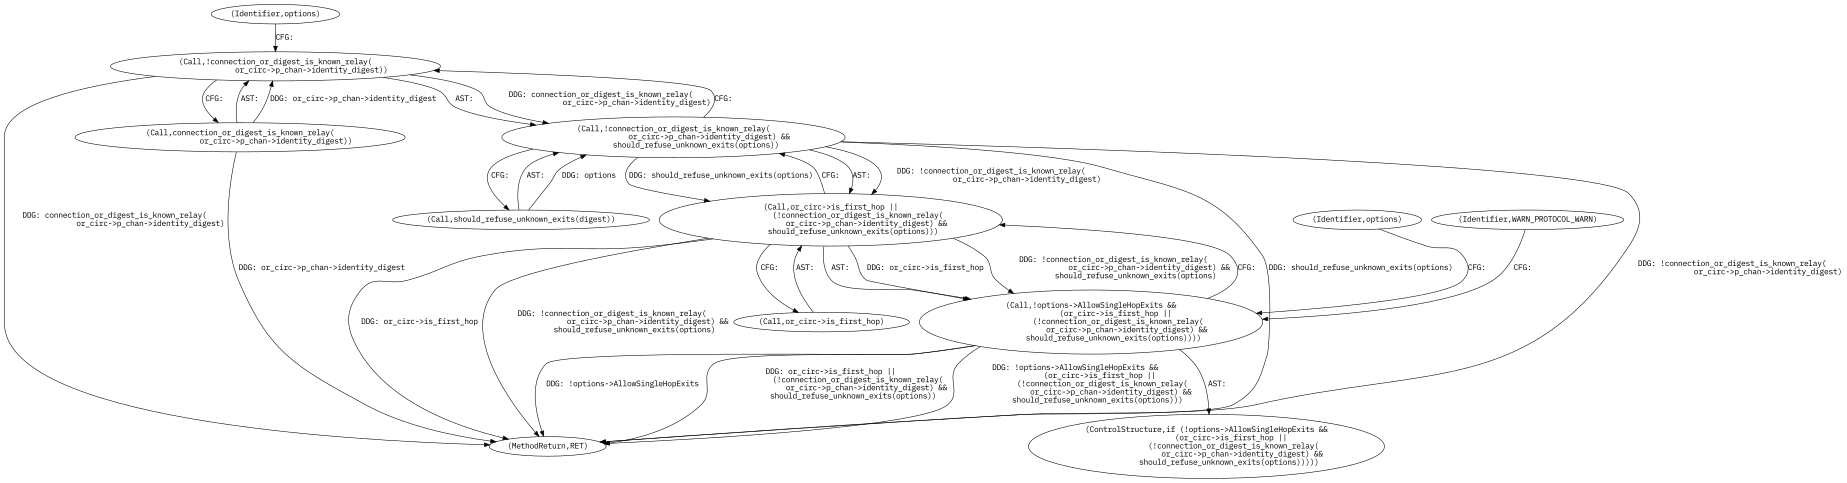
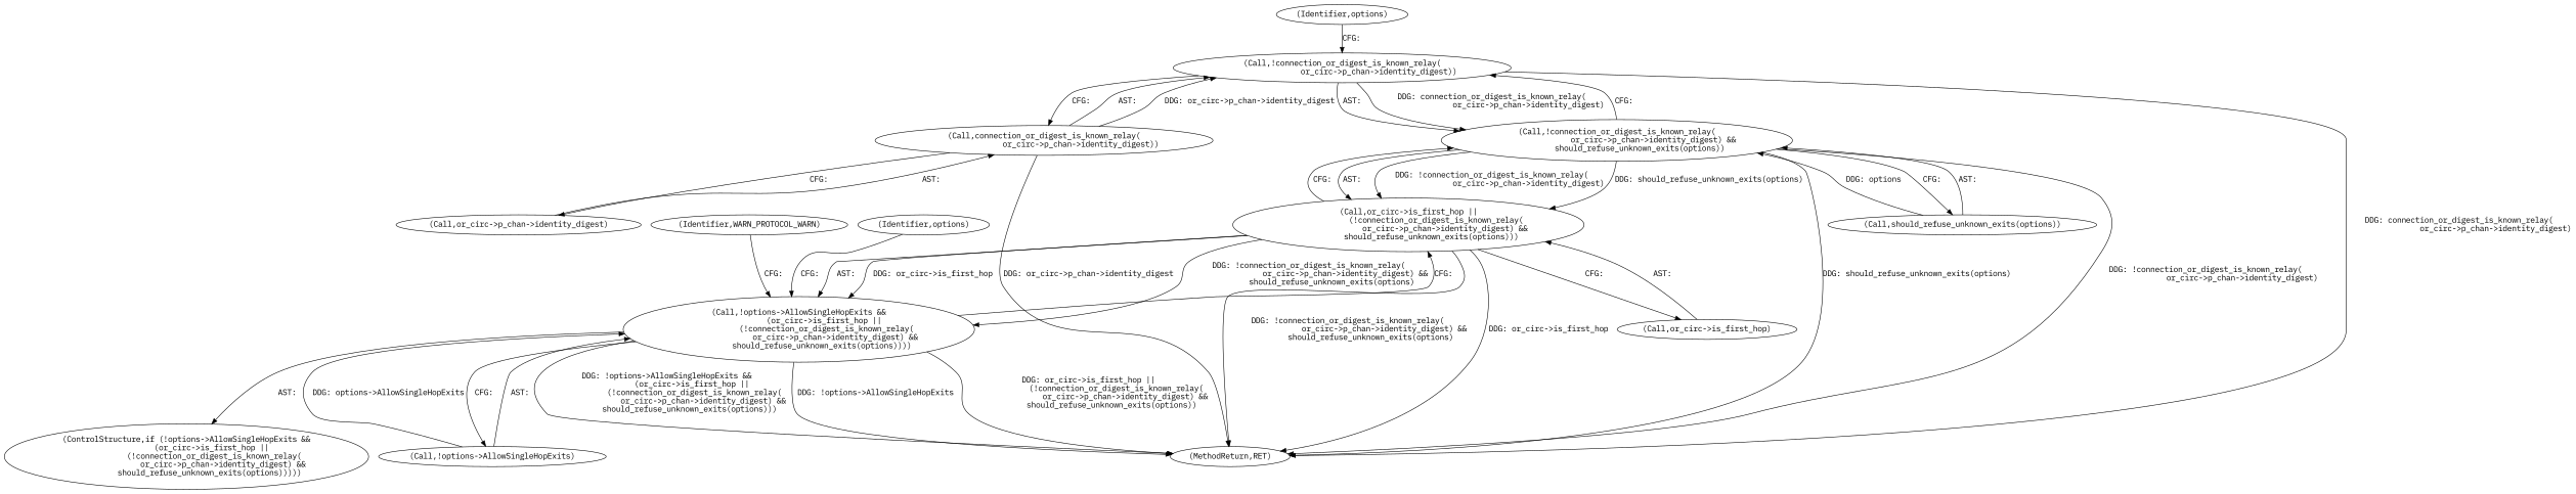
  digraph {
    fontname="IBM Plex Mono"
    node [fontname="IBM Plex Mono"]
    edge [fontname="IBM Plex Mono"]
    n1 [label="(Call,!connection_or_digest_is_known_relay(\n                or_circ->p_chan->identity_digest))"]
    n2 [label="(Call,connection_or_digest_is_known_relay(\n                or_circ->p_chan->identity_digest))"]
    n3 [label="(Call,!connection_or_digest_is_known_relay(\n                or_circ->p_chan->identity_digest) &&\n          should_refuse_unknown_exits(options))"]
    n4 [label="(MethodReturn,RET)"]
+   n5 [label="(Call,or_circ->p_chan->identity_digest)"]
    n6 [label="(Call,or_circ->is_first_hop ||\n            (!connection_or_digest_is_known_relay(\n                or_circ->p_chan->identity_digest) &&\n          should_refuse_unknown_exits(options)))"]
-   n7 [label="(Call,should_refuse_unknown_exits(digest))"]
+   n7 [label="(Call,should_refuse_unknown_exits(options))"]
    n8 [label="(Call,!options->AllowSingleHopExits &&\n           (or_circ->is_first_hop ||\n            (!connection_or_digest_is_known_relay(\n                or_circ->p_chan->identity_digest) &&\n          should_refuse_unknown_exits(options))))"]
    n9 [label="(Call,or_circ->is_first_hop)"]
    n10 [label="(ControlStructure,if (!options->AllowSingleHopExits &&\n           (or_circ->is_first_hop ||\n            (!connection_or_digest_is_known_relay(\n                or_circ->p_chan->identity_digest) &&\n          should_refuse_unknown_exits(options)))))"]
+   n11 [label="(Call,!options->AllowSingleHopExits)"]
    n12 [label="(Identifier,options)"]
    n13 [label="(Identifier,options)"]
    n14 [label="(Identifier,WARN_PROTOCOL_WARN)"]
    n1 -> n2 [label="CFG: "]
    n1 -> n3 [label="AST: "]
    n1 -> n3 [label="DDG: connection_or_digest_is_known_relay(\n                or_circ->p_chan->identity_digest)"]
    n1 -> n4 [label="DDG: connection_or_digest_is_known_relay(\n                or_circ->p_chan->identity_digest)"]
    n2 -> n1 [label="AST: "]
    n2 -> n1 [label="DDG: or_circ->p_chan->identity_digest"]
    n2 -> n4 [label="DDG: or_circ->p_chan->identity_digest"]
+   n2 -> n5 [label="CFG: "]
    n3 -> n1 [label="CFG: "]
    n3 -> n4 [label="DDG: should_refuse_unknown_exits(options)"]
    n3 -> n4 [label="DDG: !connection_or_digest_is_known_relay(\n                or_circ->p_chan->identity_digest)"]
    n3 -> n6 [label="AST: "]
    n3 -> n6 [label="DDG: !connection_or_digest_is_known_relay(\n                or_circ->p_chan->identity_digest)"]
    n3 -> n6 [label="DDG: should_refuse_unknown_exits(options)"]
    n3 -> n7 [label="CFG: "]
+   n5 -> n2 [label="AST: "]
    n6 -> n3 [label="CFG: "]
    n6 -> n4 [label="DDG: or_circ->is_first_hop"]
    n6 -> n4 [label="DDG: !connection_or_digest_is_known_relay(\n                or_circ->p_chan->identity_digest) &&\n          should_refuse_unknown_exits(options)"]
    n6 -> n8 [label="AST: "]
    n6 -> n8 [label="DDG: or_circ->is_first_hop"]
    n6 -> n8 [label="DDG: !connection_or_digest_is_known_relay(\n                or_circ->p_chan->identity_digest) &&\n          should_refuse_unknown_exits(options)"]
    n6 -> n9 [label="CFG: "]
    n7 -> n3 [label="AST: "]
    n7 -> n3 [label="DDG: options"]
    n8 -> n4 [label="DDG: or_circ->is_first_hop ||\n            (!connection_or_digest_is_known_relay(\n                or_circ->p_chan->identity_digest) &&\n          should_refuse_unknown_exits(options))"]
    n8 -> n4 [label="DDG: !options->AllowSingleHopExits &&\n           (or_circ->is_first_hop ||\n            (!connection_or_digest_is_known_relay(\n                or_circ->p_chan->identity_digest) &&\n          should_refuse_unknown_exits(options)))"]
    n8 -> n4 [label="DDG: !options->AllowSingleHopExits"]
    n8 -> n6 [label="CFG: "]
    n8 -> n10 [label="AST: "]
+   n8 -> n11 [label="CFG: "]
    n9 -> n6 [label="AST: "]
+   n11 -> n8 [label="AST: "]
+   n11 -> n8 [label="DDG: options->AllowSingleHopExits"]
    n12 -> n8 [label="CFG: "]
    n13 -> n1 [label="CFG: "]
    n14 -> n8 [label="CFG: "]
  }
